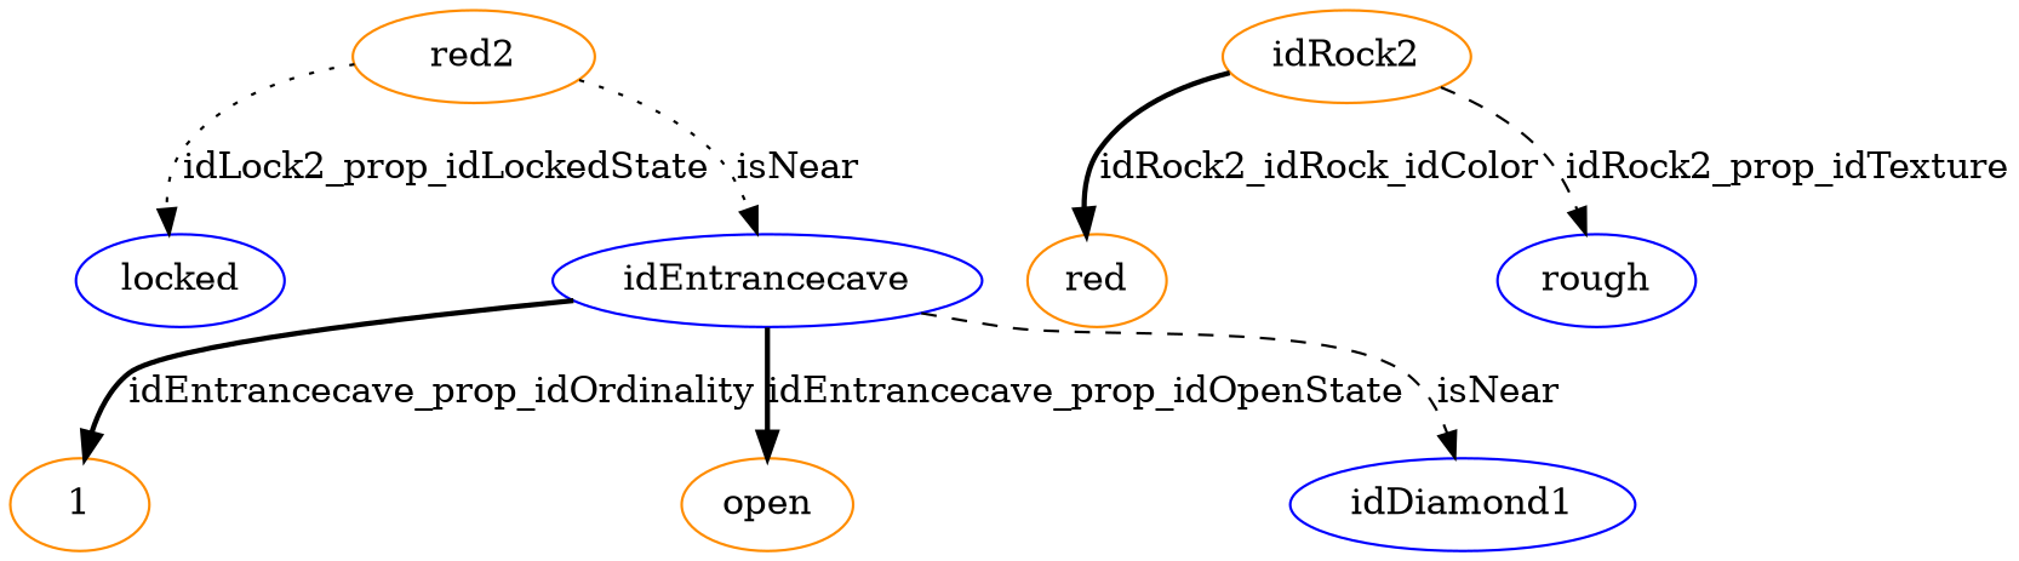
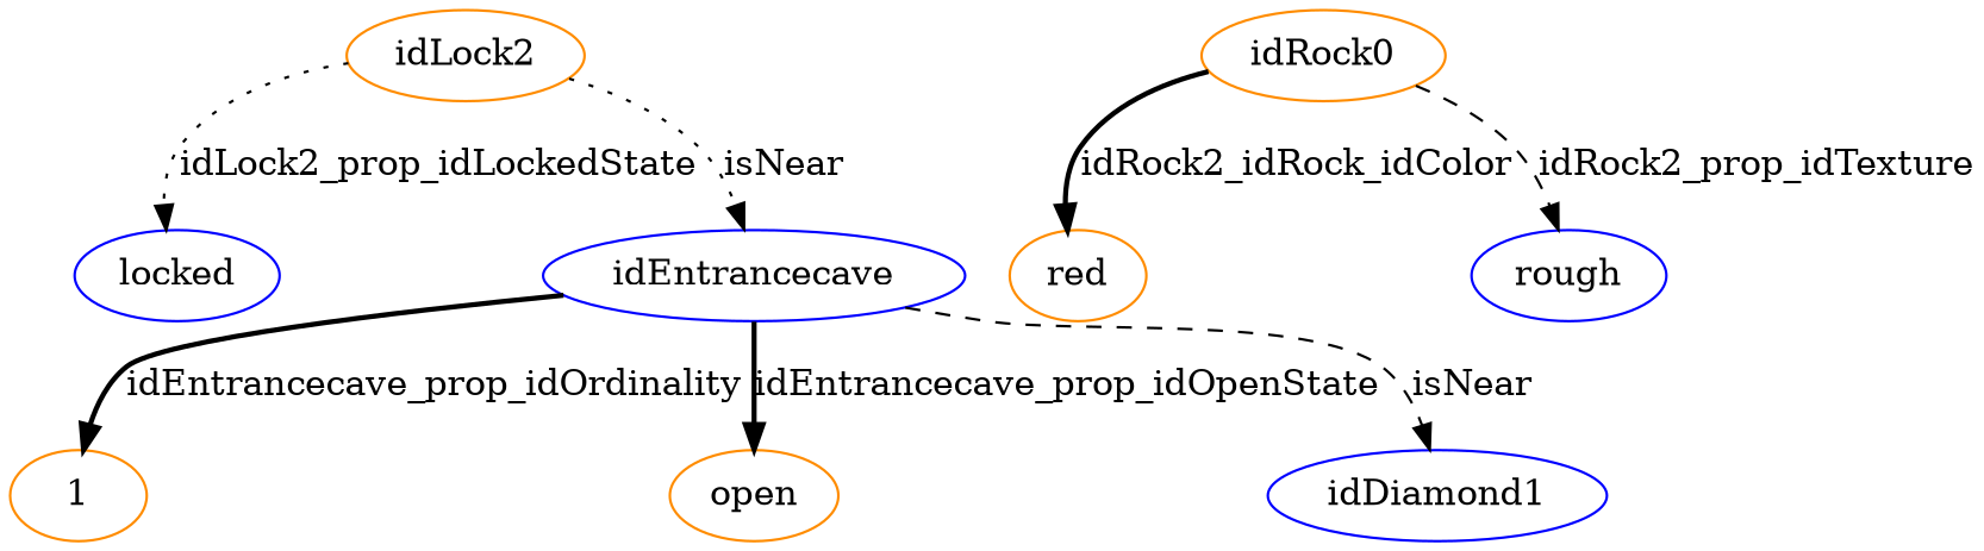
  strict digraph {
    node [color=darkorange]
    edge [edge_type=property style=bold]
-   idLock2 [node_type=entity_node root=root label=red2]
+   idLock2 [node_type=entity_node root=root]
    locked [color=blue]
    idEntrancecave [color=blue]
    1
    open
    idDiamond1 [color=blue]
-   idRock2
+   idRock2 [label=idRock0]
    red
    rough [color=blue]
    idLock2 -> locked [label=idLock2_prop_idLockedState style=dotted]
    idLock2 -> idEntrancecave [edge_type=relationship label=isNear style=dotted]
    idEntrancecave -> 1 [label=idEntrancecave_prop_idOrdinality]
    idEntrancecave -> open [label=idEntrancecave_prop_idOpenState]
    idEntrancecave -> idDiamond1 [edge_type=relationship label=isNear style=dashed]
    idRock2 -> red [label=idRock2_idRock_idColor]
    idRock2 -> rough [label=idRock2_prop_idTexture style=dashed]
  }
